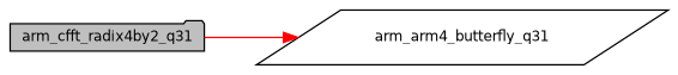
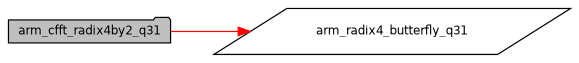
  digraph {
    rankdir=LR
    node [color=black fontname=Helvetica fontsize=10 style=filled]
    n1 [fillcolor=grey75 fontcolor=black height=0.2 label=arm_cfft_radix4by2_q31 shape=folder width=0.4]
-   n2 [fillcolor=white height=0.2 label=arm_arm4_butterfly_q31 shape=parallelogram width=0.4]
+   n2 [fillcolor=white height=0.2 label=arm_radix4_butterfly_q31 shape=parallelogram width=0.4]
    n1 -> n2 [color=red fontname=Helvetica fontsize=10 labelfontname=Helvetica labelfontsize=10 style=solid]
  }
